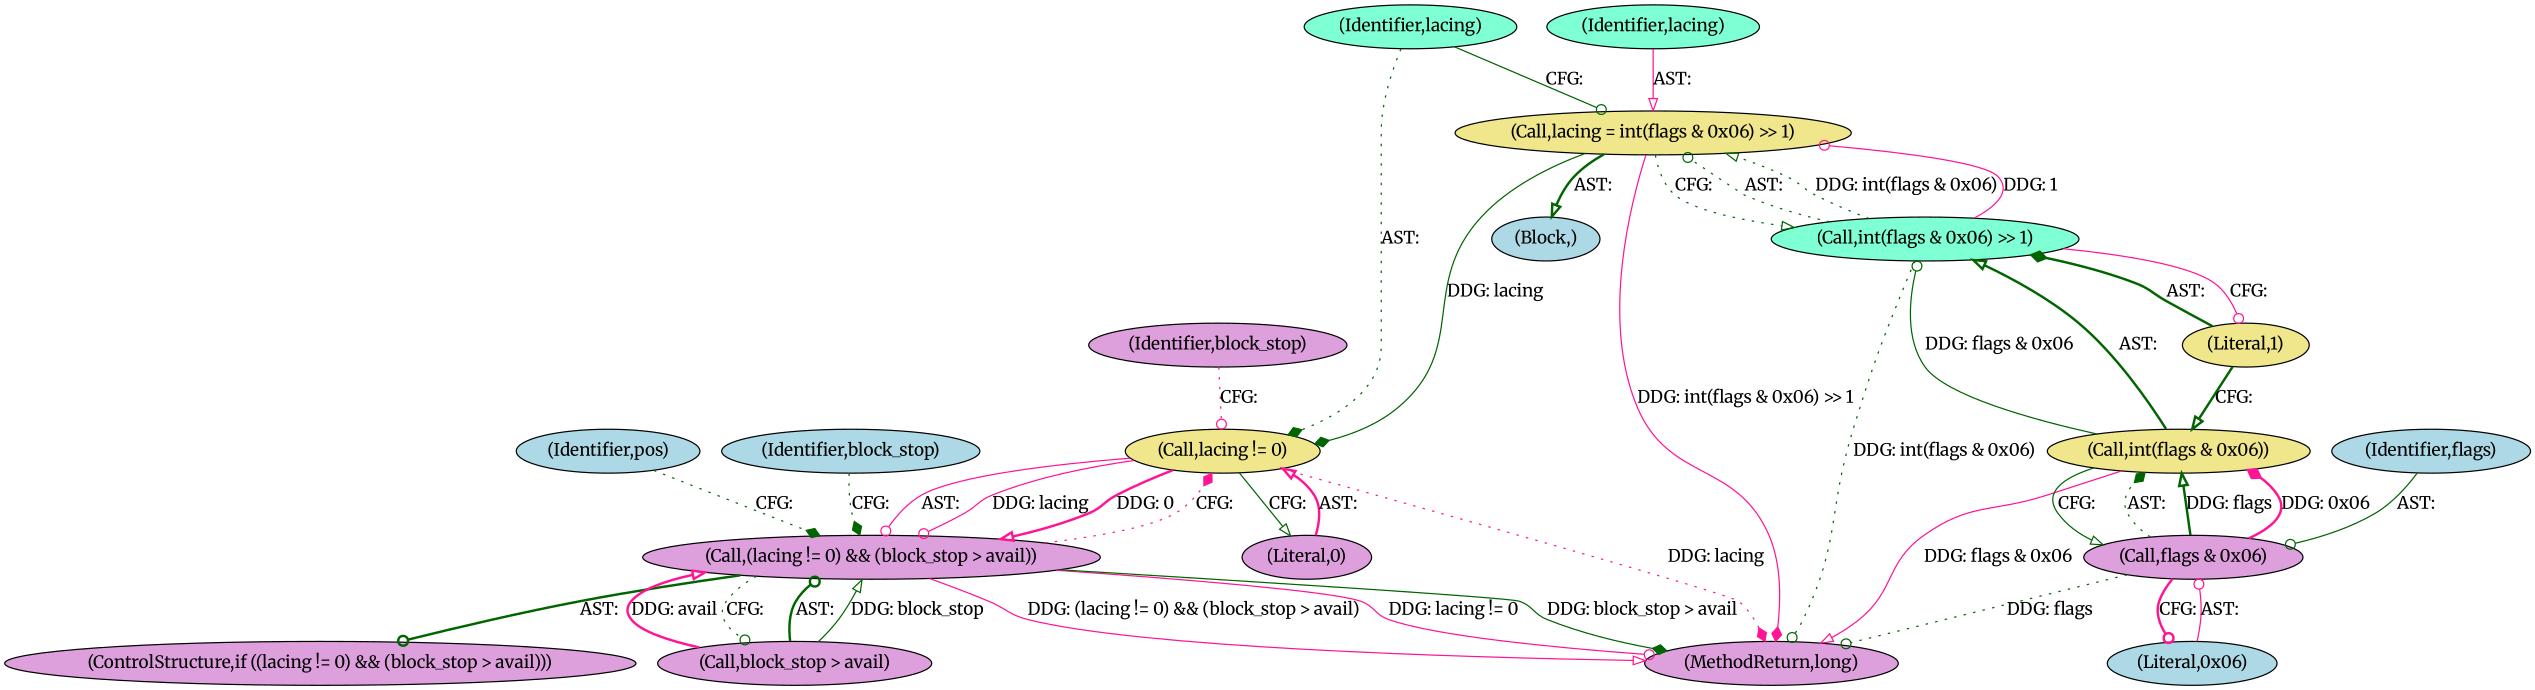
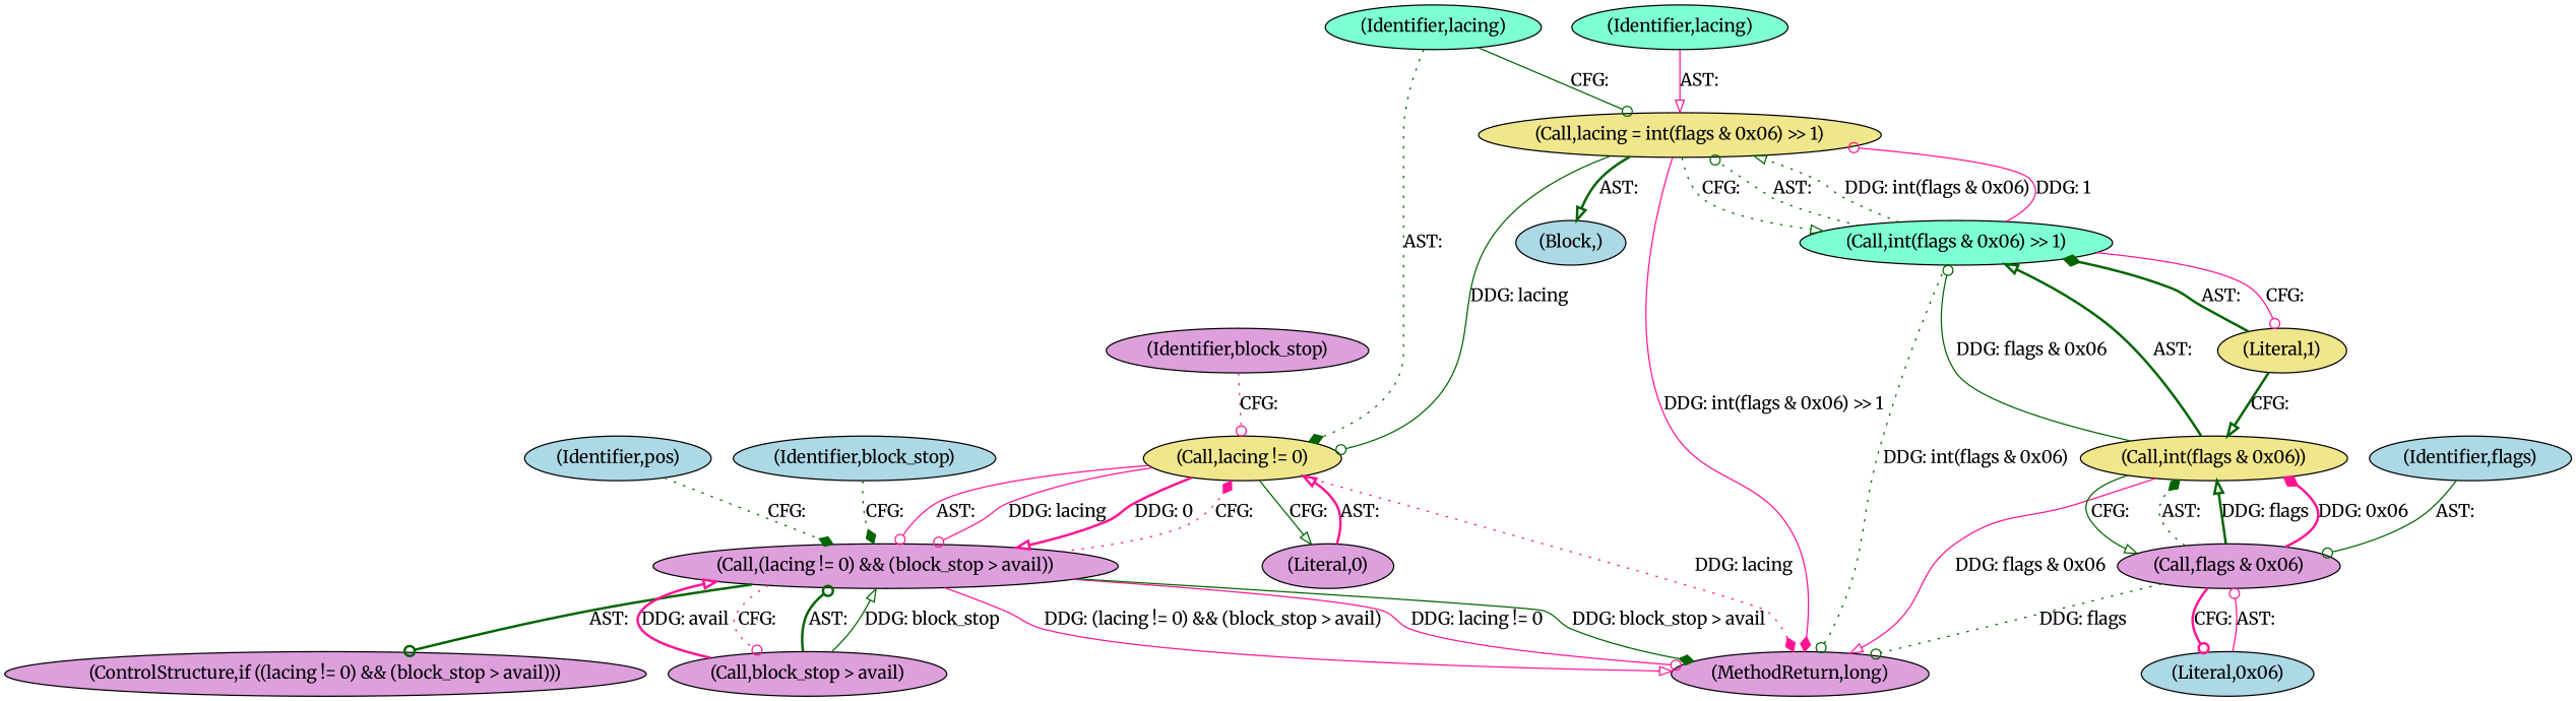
  digraph {
    fontname=Merriweather
    node [fillcolor=plum fontname=Merriweather style=filled]
    edge [arrowhead=odot color=darkgreen fontname=Merriweather style=solid]
    n1 [fillcolor=khaki label="(Call,lacing != 0)"]
    n2 [label="(Call,(lacing != 0) && (block_stop > avail))"]
    n3 [label="(MethodReturn,long)"]
    n4 [label="(Literal,0)"]
    n5 [label="(ControlStructure,if ((lacing != 0) && (block_stop > avail)))"]
    n6 [label="(Call,block_stop > avail)"]
    n7 [fillcolor=khaki label="(Call,lacing = int(flags & 0x06) >> 1)"]
    n8 [fillcolor=aquamarine label="(Call,int(flags & 0x06) >> 1)"]
    n9 [fillcolor=lightblue label="(Block,)"]
    n10 [fillcolor=khaki label="(Literal,1)"]
    n11 [fillcolor=khaki label="(Call,int(flags & 0x06))"]
    n12 [label="(Call,flags & 0x06)"]
    n13 [fillcolor=lightblue label="(Literal,0x06)"]
    n14 [fillcolor=aquamarine label="(Identifier,lacing)"]
    n15 [fillcolor=aquamarine label="(Identifier,lacing)"]
    n16 [label="(Identifier,block_stop)"]
    n17 [fillcolor=lightblue label="(Identifier,flags)"]
    n18 [fillcolor=lightblue label="(Identifier,block_stop)"]
    n19 [fillcolor=lightblue label="(Identifier,pos)"]
    n1 -> n2 [color=deeppink label="AST: "]
    n1 -> n2 [color=deeppink label="DDG: lacing"]
    n1 -> n2 [arrowhead=onormal color=deeppink label="DDG: 0" style=bold]
    n1 -> n3 [arrowhead=diamond color=deeppink label="DDG: lacing" style=dotted]
    n1 -> n4 [arrowhead=onormal label="CFG: "]
    n2 -> n1 [arrowhead=diamond color=deeppink label="CFG: " style=dotted]
    n2 -> n3 [arrowhead=onormal color=deeppink label="DDG: (lacing != 0) && (block_stop > avail)"]
    n2 -> n3 [color=deeppink label="DDG: lacing != 0"]
    n2 -> n3 [arrowhead=diamond label="DDG: block_stop > avail"]
    n2 -> n5 [label="AST: " style=bold]
-   n2 -> n6 [label="CFG: " style=dotted]
+   n2 -> n6 [color=deeppink label="CFG: " style=dotted]
    n4 -> n1 [arrowhead=onormal color=deeppink label="AST: " style=bold]
    n6 -> n2 [label="AST: " style=bold]
    n6 -> n2 [arrowhead=onormal label="DDG: block_stop"]
    n6 -> n2 [arrowhead=onormal color=deeppink label="DDG: avail" style=bold]
-   n7 -> n1 [arrowhead=diamond label="DDG: lacing"]
+   n7 -> n1 [label="DDG: lacing"]
    n7 -> n3 [arrowhead=diamond color=deeppink label="DDG: int(flags & 0x06) >> 1"]
    n7 -> n8 [arrowhead=onormal label="CFG: " style=dotted]
    n7 -> n9 [arrowhead=onormal label="AST: " style=bold]
    n8 -> n3 [label="DDG: int(flags & 0x06)" style=dotted]
    n8 -> n7 [label="AST: " style=dotted]
    n8 -> n7 [arrowhead=onormal label="DDG: int(flags & 0x06)" style=dotted]
    n8 -> n7 [color=deeppink label="DDG: 1"]
    n8 -> n10 [color=deeppink label="CFG: "]
    n10 -> n8 [arrowhead=diamond label="AST: " style=bold]
    n10 -> n11 [arrowhead=onormal label="CFG: " style=bold]
    n11 -> n3 [arrowhead=onormal color=deeppink label="DDG: flags & 0x06"]
    n11 -> n8 [arrowhead=onormal label="AST: " style=bold]
    n11 -> n8 [label="DDG: flags & 0x06"]
    n11 -> n12 [arrowhead=onormal label="CFG: "]
    n12 -> n3 [label="DDG: flags" style=dotted]
    n12 -> n11 [arrowhead=diamond label="AST: " style=dotted]
    n12 -> n11 [arrowhead=onormal label="DDG: flags" style=bold]
    n12 -> n11 [arrowhead=diamond color=deeppink label="DDG: 0x06" style=bold]
    n12 -> n13 [color=deeppink label="CFG: " style=bold]
    n13 -> n12 [color=deeppink label="AST: "]
    n14 -> n1 [arrowhead=diamond label="AST: " style=dotted]
    n14 -> n7 [label="CFG: "]
    n15 -> n7 [arrowhead=onormal color=deeppink label="AST: "]
    n16 -> n1 [color=deeppink label="CFG: " style=dotted]
    n17 -> n12 [label="AST: "]
    n18 -> n2 [arrowhead=diamond label="CFG: " style=dotted]
    n19 -> n2 [arrowhead=diamond label="CFG: " style=dotted]
  }
